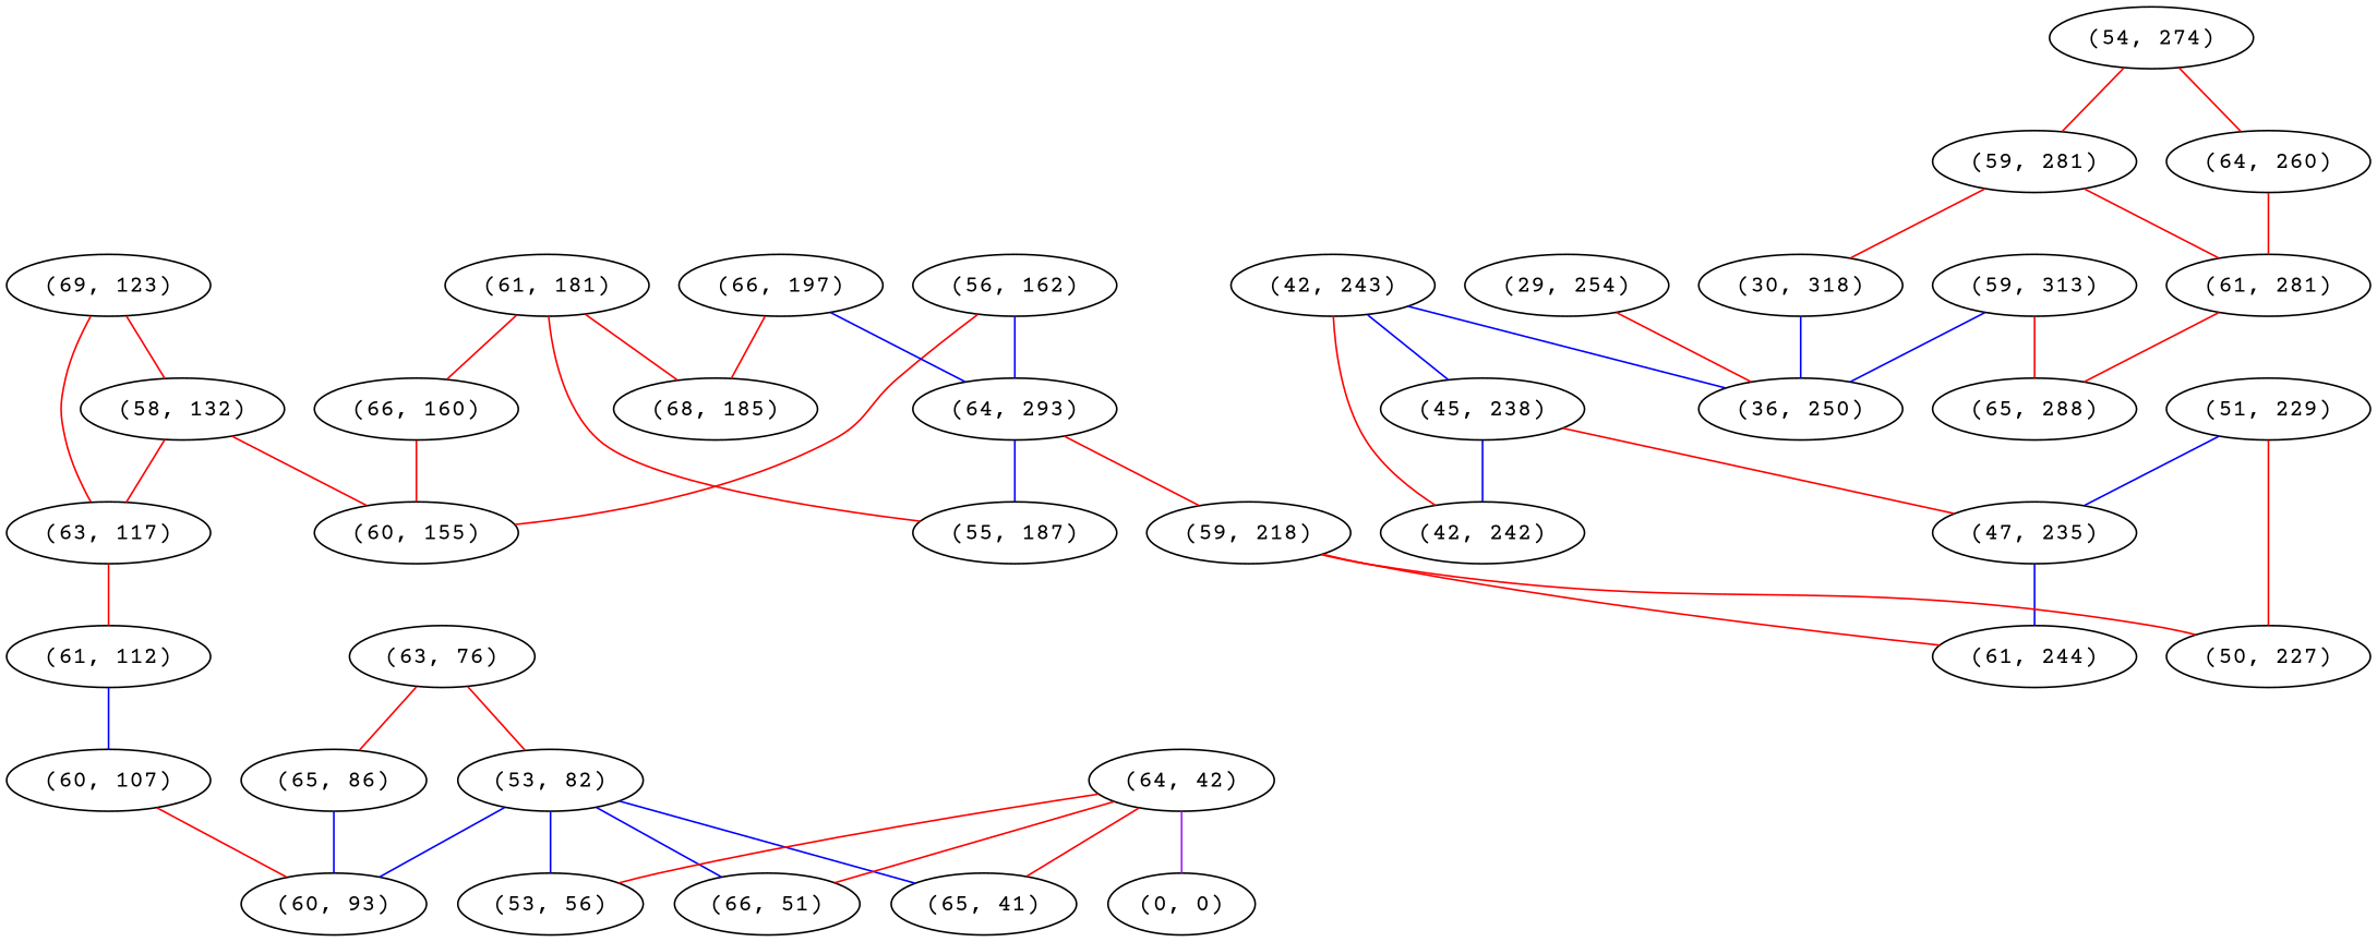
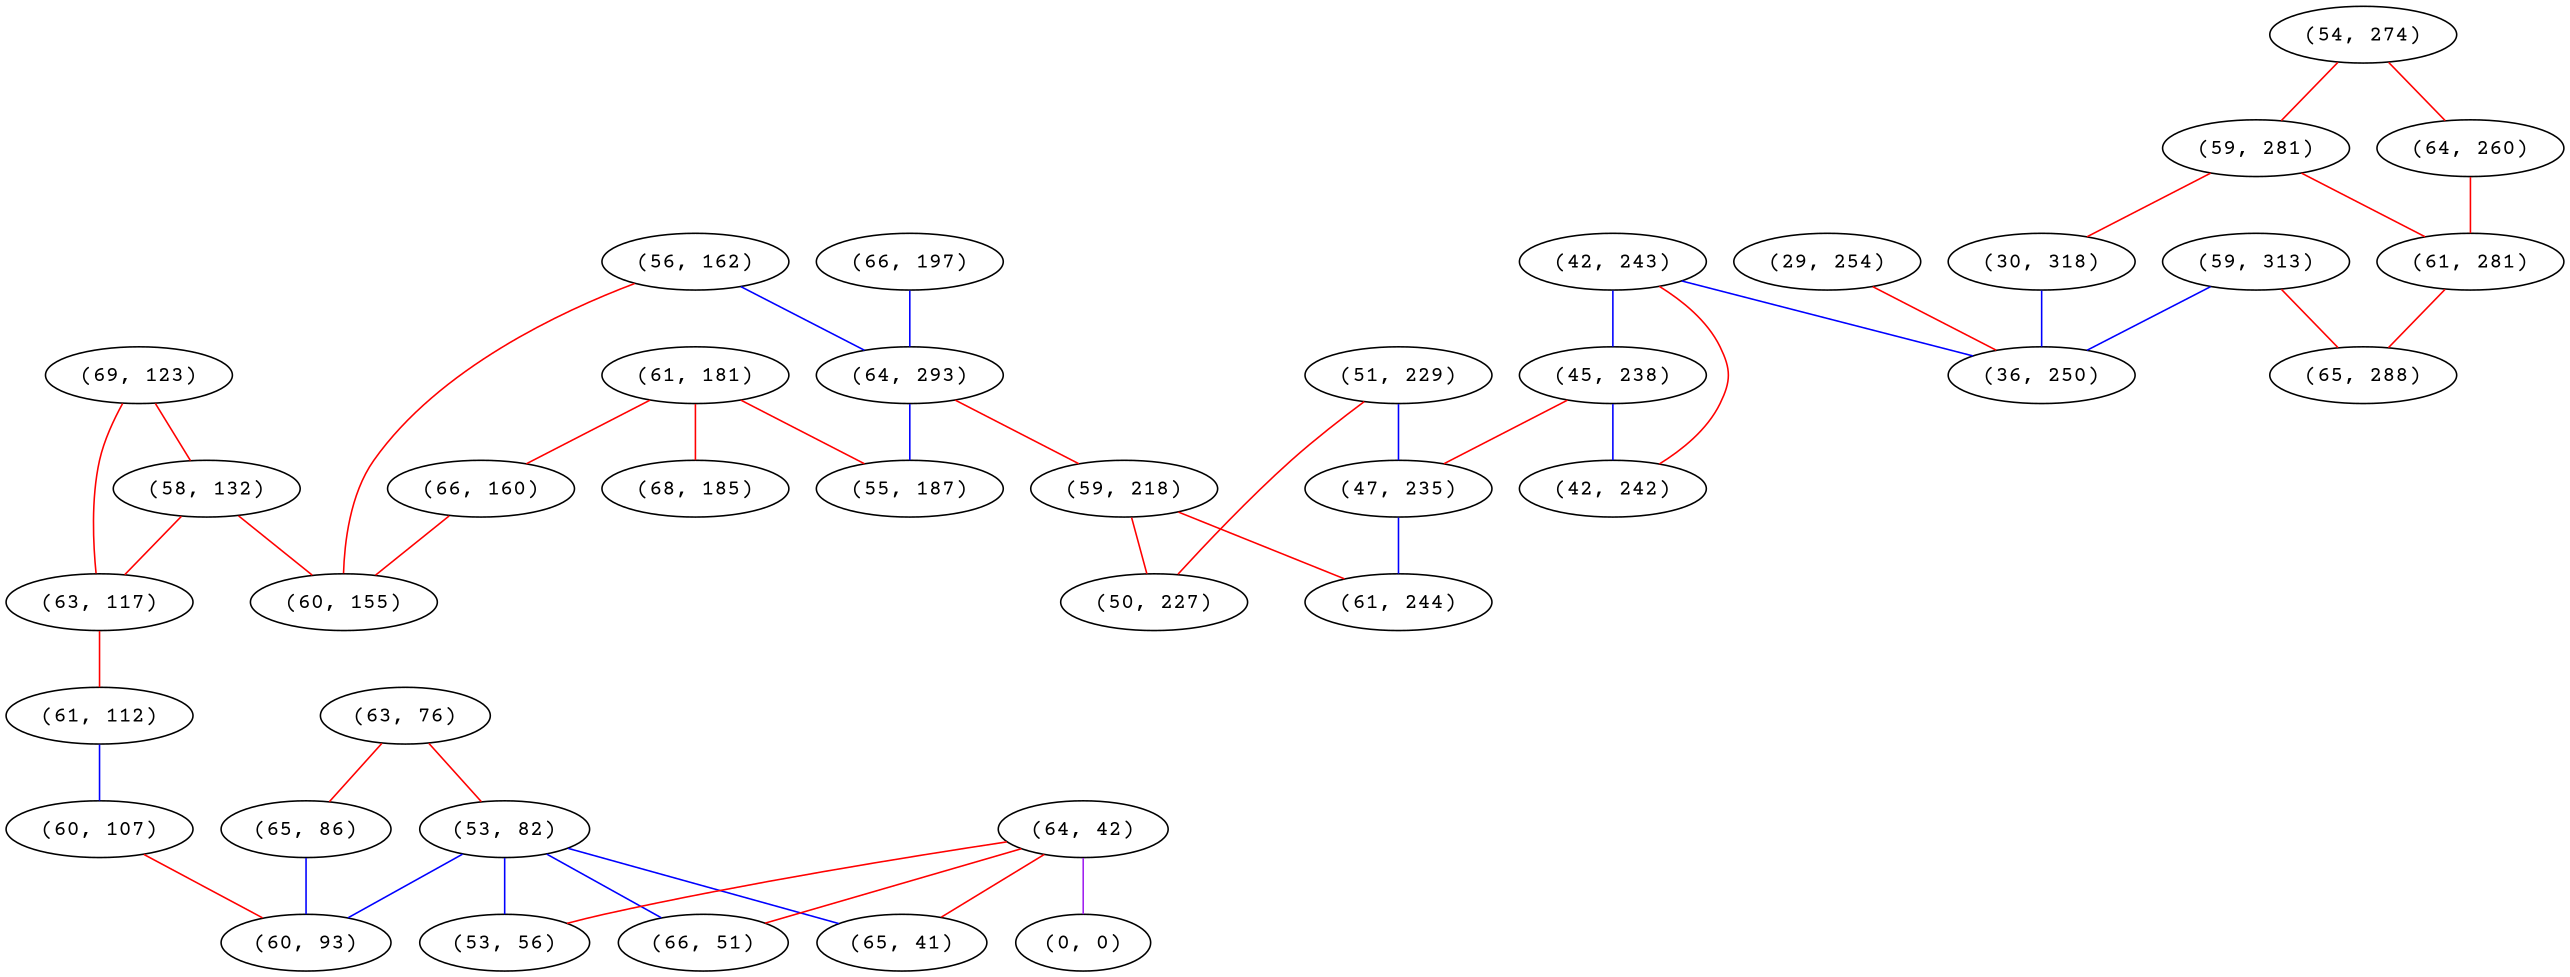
  graph {
    fontname="Courier Prime"
    node [fontname="Courier Prime"]
    edge [color=red fontname="Courier Prime" weight=1]
    "(69, 123)"
    "(58, 132)"
    "(63, 117)"
    "(60, 155)"
    "(61, 112)"
    "(42, 243)"
    "(45, 238)"
    "(42, 242)"
    "(36, 250)"
    "(47, 235)"
    "(61, 181)"
    "(66, 160)"
    "(55, 187)"
    "(68, 185)"
    "(63, 76)"
    "(53, 82)"
    "(65, 86)"
    "(66, 51)"
    "(65, 41)"
    "(53, 56)"
    "(60, 93)"
    "(54, 274)"
    "(59, 281)"
    "(64, 260)"
    "(30, 318)"
    "(61, 281)"
    "(56, 162)"
    n28 [label="(64, 293)"]
    "(59, 218)"
    "(66, 197)"
    "(61, 244)"
    "(51, 229)"
    "(50, 227)"
    "(64, 42)"
    "(0, 0)"
    "(65, 288)"
    "(60, 107)"
    "(29, 254)"
    "(59, 313)"
    "(69, 123)" -- "(58, 132)"
    "(69, 123)" -- "(63, 117)"
    "(58, 132)" -- "(63, 117)"
    "(58, 132)" -- "(60, 155)"
    "(63, 117)" -- "(61, 112)"
    "(61, 112)" -- "(60, 107)" [color=blue weight=3]
    "(42, 243)" -- "(45, 238)" [color=blue weight=3]
    "(42, 243)" -- "(42, 242)"
    "(42, 243)" -- "(36, 250)" [color=blue weight=3]
    "(45, 238)" -- "(42, 242)" [color=blue weight=3]
    "(45, 238)" -- "(47, 235)"
    "(47, 235)" -- "(61, 244)" [color=blue weight=3]
    "(61, 181)" -- "(66, 160)"
    "(61, 181)" -- "(55, 187)"
    "(61, 181)" -- "(68, 185)"
    "(66, 160)" -- "(60, 155)"
    "(63, 76)" -- "(53, 82)"
    "(63, 76)" -- "(65, 86)"
    "(53, 82)" -- "(66, 51)" [color=blue weight=3]
    "(53, 82)" -- "(65, 41)" [color=blue weight=3]
    "(53, 82)" -- "(53, 56)" [color=blue weight=3]
    "(53, 82)" -- "(60, 93)" [color=blue weight=3]
    "(65, 86)" -- "(60, 93)" [color=blue weight=3]
    "(54, 274)" -- "(59, 281)"
    "(54, 274)" -- "(64, 260)"
    "(59, 281)" -- "(30, 318)"
    "(59, 281)" -- "(61, 281)"
    "(64, 260)" -- "(61, 281)"
    "(30, 318)" -- "(36, 250)" [color=blue weight=3]
    "(61, 281)" -- "(65, 288)"
    "(56, 162)" -- "(60, 155)"
    "(56, 162)" -- n28 [color=blue weight=3]
    n28 -- "(55, 187)" [color=blue weight=3]
    n28 -- "(59, 218)"
    "(59, 218)" -- "(61, 244)"
    "(59, 218)" -- "(50, 227)"
-   "(66, 197)" -- "(68, 185)"
    "(66, 197)" -- n28 [color=blue weight=3]
    "(51, 229)" -- "(47, 235)" [color=blue weight=3]
    "(51, 229)" -- "(50, 227)"
    "(64, 42)" -- "(66, 51)"
    "(64, 42)" -- "(65, 41)"
    "(64, 42)" -- "(53, 56)"
    "(64, 42)" -- "(0, 0)" [color=purple weight=4]
    "(60, 107)" -- "(60, 93)"
    "(29, 254)" -- "(36, 250)"
    "(59, 313)" -- "(36, 250)" [color=blue weight=3]
    "(59, 313)" -- "(65, 288)"
  }
